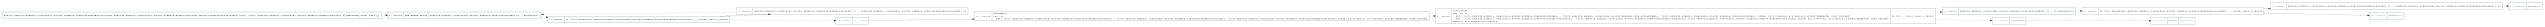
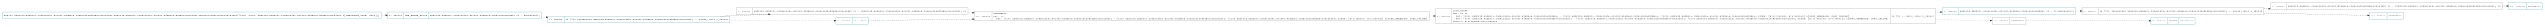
  digraph {
    fontname="Courier Prime"
    rankdir=LR
    node [color=teal fontname="Courier Prime" shape=record]
    edge [fontname="Courier Prime" style=dotted]
    n1 [label="{0\:\ 0x0000|MTH_ENTER_BLOCK\l|android.support.constraint.solver.widgets.ConstraintWidget r0 = getParent()\l}"]
    n2 [label="{1\:\ 0x0006|if ((r4 instanceof android.support.constraint.solver.widgets.ConstraintWidgetContainer) == false) goto L_0x000c\l}"]
    n3 [color=gray40 label="{2\:\ 0x0008|android.support.constraint.solver.widgets.ConstraintWidgetContainer r1 = (android.support.constraint.solver.widgets.ConstraintWidgetContainer) r4\l}"]
    n4 [label="{3\:\ 0x000c|r1 = null\l}"]
    n5 [color=gray40 label="{13\:\ 0x000d|SYNTHETIC\lPHI: r1 \l  PHI: (r1v1 android.support.constraint.solver.widgets.ConstraintWidgetContainer) = (r1v6 android.support.constraint.solver.widgets.ConstraintWidgetContainer), (r1v8 android.support.constraint.solver.widgets.ConstraintWidgetContainer) binds: [B:3:0x000c, B:2:0x0008] A[DONT_GENERATE, DONT_INLINE]\l}"]
    n6 [color=gray40 label="{4\:\ 0x000d|LOOP_START\lPHI: r0 r1 \l  PHI: (r0v1 android.support.constraint.solver.widgets.ConstraintWidget) = (r0v0 android.support.constraint.solver.widgets.ConstraintWidget), (r0v2 android.support.constraint.solver.widgets.ConstraintWidget) binds: [B:13:0x000d, B:8:0x001a] A[DONT_GENERATE, DONT_INLINE]\l  PHI: (r1v2 android.support.constraint.solver.widgets.ConstraintWidgetContainer) = (r1v1 android.support.constraint.solver.widgets.ConstraintWidgetContainer), (r1v3 android.support.constraint.solver.widgets.ConstraintWidgetContainer) binds: [B:13:0x000d, B:8:0x001a] A[DONT_GENERATE, DONT_INLINE]\lLOOP:0: B:4:0x000d\-\>B:8:0x001a\l|if (r0 == null) goto L_0x001c\l}"]
    n7 [label="{5\:\ 0x000f|android.support.constraint.solver.widgets.ConstraintWidget r2 = r0.getParent()\l}"]
    n8 [color=gray40 label="{10\:\ 0x001c|SYNTHETIC\l}"]
    n9 [color=gray40 label="{6\:\ 0x0015|if ((r0 instanceof android.support.constraint.solver.widgets.ConstraintWidgetContainer) == false) goto L_0x001a\l}"]
    n10 [label="{9\:\ 0x001c|RETURN\l|return r1\l}"]
    n11 [color=gray40 label="{7\:\ 0x0017|android.support.constraint.solver.widgets.ConstraintWidgetContainer r1 = (android.support.constraint.solver.widgets.ConstraintWidgetContainer) r0\l}"]
    n12 [label="{12\:\ 0x001a|SYNTHETIC\l}"]
    n13 [label="{11\:\ 0x001a|SYNTHETIC\l}"]
    n14 [label="{public android.support.constraint.solver.widgets.ConstraintWidgetContainer android.support.constraint.solver.widgets.WidgetContainer.getRootConstraintContainer((r4v0 'this' android.support.constraint.solver.widgets.WidgetContainer A[IMMUTABLE_TYPE, THIS])) }"]
    n1 -> n2
    n2 -> n3 [style=dashed]
    n2 -> n4
-   n3 -> n1
+   n3 -> n5
    n4 -> n5 [style=dashed]
    n5 -> n6
    n6 -> n7
    n6 -> n8
    n7 -> n9
    n8 -> n10 [style=dashed]
    n9 -> n11 [style=dashed]
    n9 -> n12 [style=dashed]
    n11 -> n13 [style=dashed]
    n14 -> n1
  }
